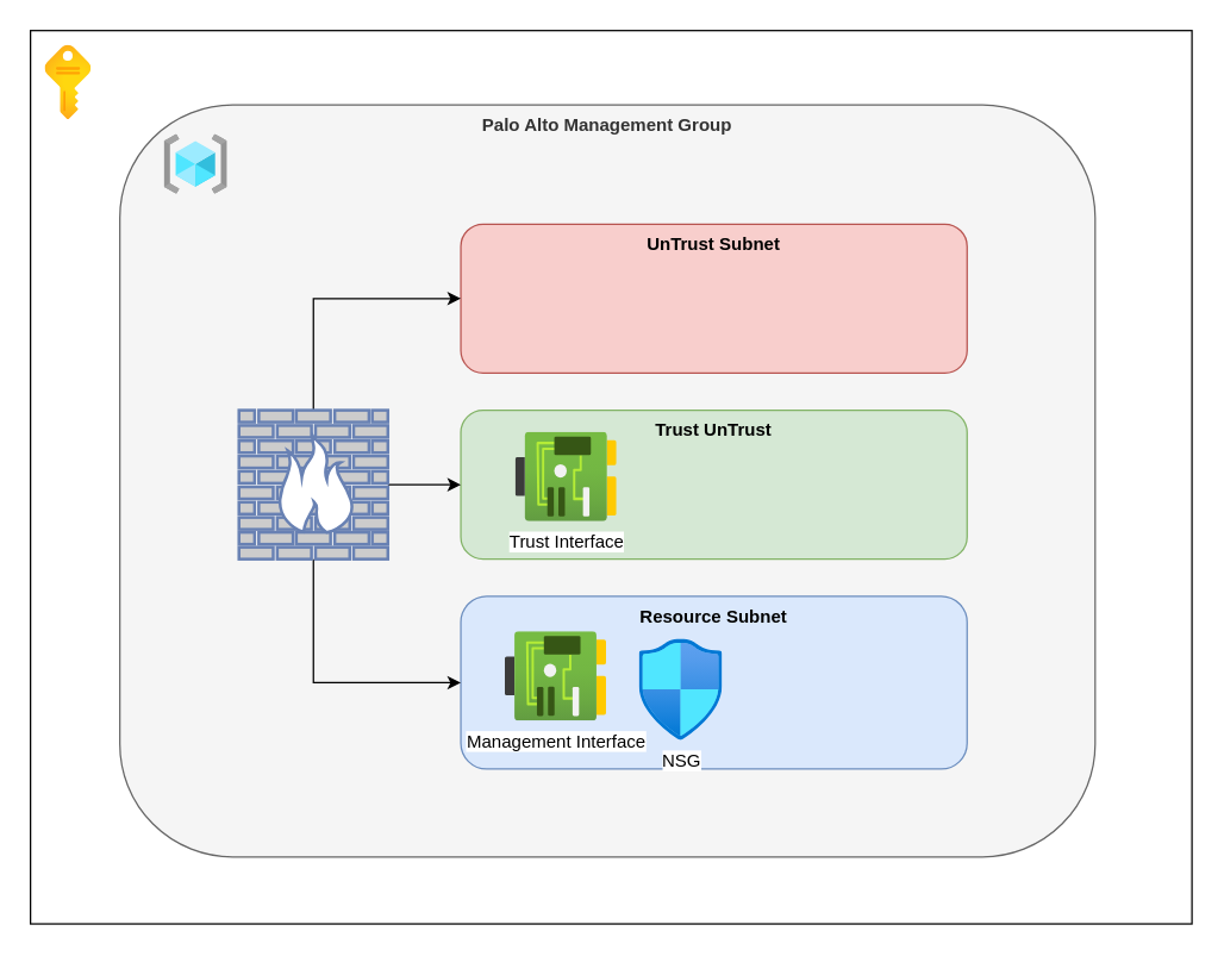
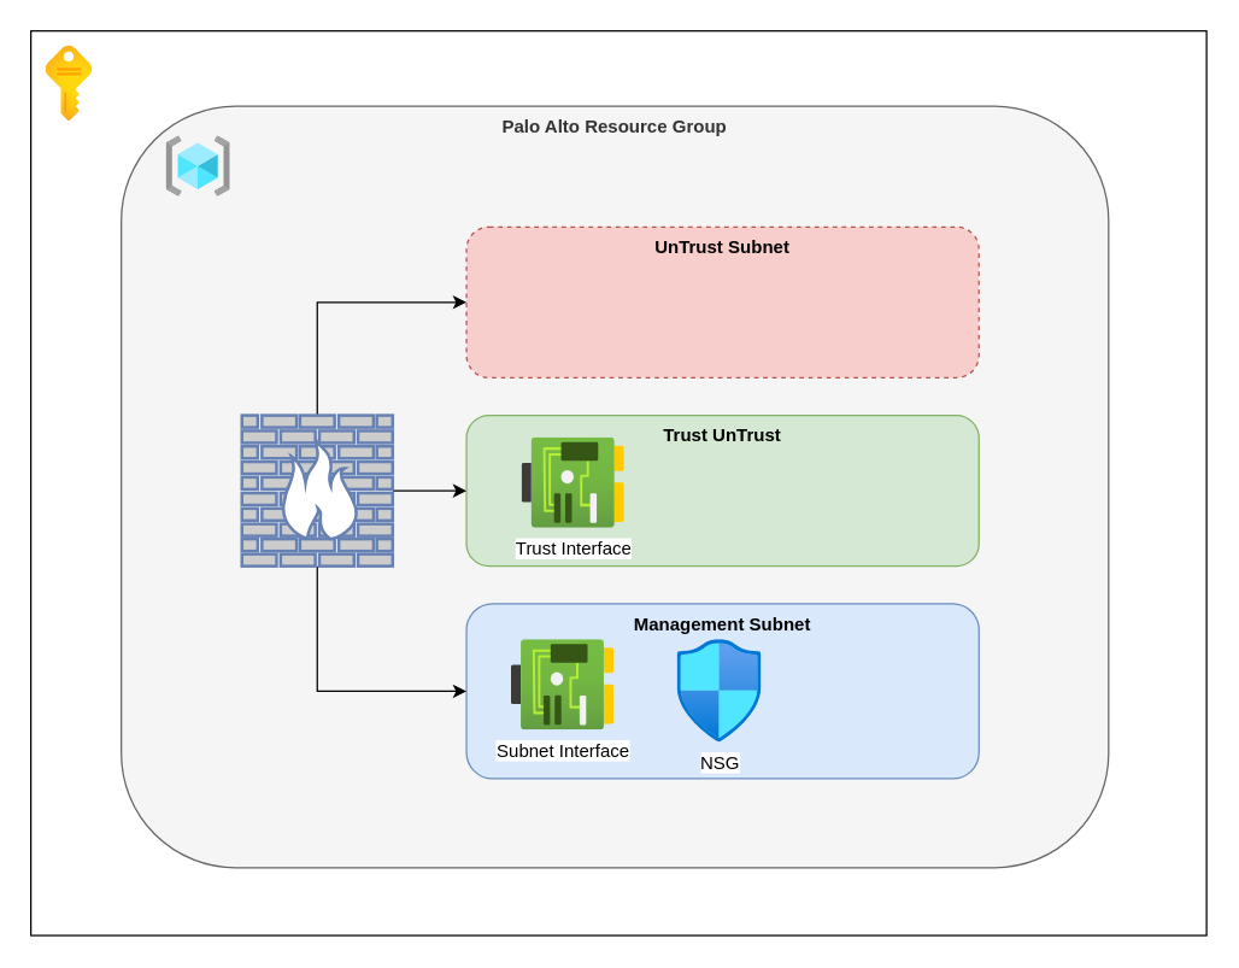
  <mxCell id="0" />
  <mxCell id="1" parent="0" />
  <mxCell id="2" value="" style="rounded=0;whiteSpace=wrap;html=1;verticalAlign=top;fontStyle=1" vertex="1" parent="1"><mxGeometry x="20" y="20" width="780" height="600" as="geometry" /></mxCell>
  <mxCell id="3" value="" style="image;aspect=fixed;html=1;points=[];align=center;fontSize=12;image=img/lib/azure2/general/Subscriptions.svg;" vertex="1" parent="1"><mxGeometry x="30" y="30" width="30.99" height="50" as="geometry" /></mxCell>
- <mxCell id="4" value="Palo Alto Management Group" style="rounded=1;whiteSpace=wrap;html=1;verticalAlign=top;fontStyle=1;fillColor=#f5f5f5;fontColor=#333333;strokeColor=#666666;" vertex="1" parent="1"><mxGeometry x="80" y="70" width="654.99" height="505" as="geometry" /></mxCell>
- <mxCell id="5" value="Resource Subnet" style="rounded=1;whiteSpace=wrap;html=1;fillColor=#dae8fc;strokeColor=#6c8ebf;verticalAlign=top;fontStyle=1" vertex="1" parent="1"><mxGeometry x="308.99" y="400" width="340" height="116" as="geometry" /></mxCell>
- <mxCell id="6" value="UnTrust Subnet" style="rounded=1;whiteSpace=wrap;html=1;fillColor=#f8cecc;strokeColor=#b85450;verticalAlign=top;fontStyle=1" vertex="1" parent="1"><mxGeometry x="308.99" y="150" width="340" height="100" as="geometry" /></mxCell>
+ <mxCell id="4" value="Palo Alto Resource Group" style="rounded=1;whiteSpace=wrap;html=1;verticalAlign=top;fontStyle=1;fillColor=#f5f5f5;fontColor=#333333;strokeColor=#666666;" vertex="1" parent="1"><mxGeometry x="80" y="70" width="654.99" height="505" as="geometry" /></mxCell>
+ <mxCell id="5" value="Management Subnet" style="rounded=1;whiteSpace=wrap;html=1;fillColor=#dae8fc;strokeColor=#6c8ebf;verticalAlign=top;fontStyle=1" vertex="1" parent="1"><mxGeometry x="308.99" y="400" width="340" height="116" as="geometry" /></mxCell>
+ <mxCell id="6" value="UnTrust Subnet" style="rounded=1;whiteSpace=wrap;html=1;fillColor=#f8cecc;strokeColor=#b85450;verticalAlign=top;fontStyle=1;dashed=1;" vertex="1" parent="1"><mxGeometry x="308.99" y="150" width="340" height="100" as="geometry" /></mxCell>
  <mxCell id="7" value="Trust UnTrust" style="rounded=1;whiteSpace=wrap;html=1;fillColor=#d5e8d4;strokeColor=#82b366;verticalAlign=top;fontStyle=1" vertex="1" parent="1"><mxGeometry x="308.99" y="275" width="340" height="100" as="geometry" /></mxCell>
  <mxCell id="8" style="edgeStyle=orthogonalEdgeStyle;rounded=0;orthogonalLoop=1;jettySize=auto;html=1;exitX=0.5;exitY=1;exitDx=0;exitDy=0;exitPerimeter=0;entryX=0;entryY=0.5;entryDx=0;entryDy=0;" edge="1" parent="1" source="11" target="5"><mxGeometry relative="1" as="geometry" /></mxCell>
  <mxCell id="9" style="edgeStyle=orthogonalEdgeStyle;rounded=0;orthogonalLoop=1;jettySize=auto;html=1;exitX=1;exitY=0.5;exitDx=0;exitDy=0;exitPerimeter=0;entryX=0;entryY=0.5;entryDx=0;entryDy=0;" edge="1" parent="1" source="11" target="7"><mxGeometry relative="1" as="geometry" /></mxCell>
  <mxCell id="10" style="edgeStyle=orthogonalEdgeStyle;rounded=0;orthogonalLoop=1;jettySize=auto;html=1;exitX=0.5;exitY=0;exitDx=0;exitDy=0;exitPerimeter=0;entryX=0;entryY=0.5;entryDx=0;entryDy=0;" edge="1" parent="1" source="11" target="6"><mxGeometry relative="1" as="geometry" /></mxCell>
  <mxCell id="11" value="" style="fontColor=#0066CC;verticalAlign=top;verticalLabelPosition=bottom;labelPosition=center;align=center;html=1;outlineConnect=0;fillColor=#CCCCCC;strokeColor=#6881B3;gradientColor=none;gradientDirection=north;strokeWidth=2;shape=mxgraph.networks.firewall;" vertex="1" parent="1"><mxGeometry x="160" y="275" width="100" height="100" as="geometry" /></mxCell>
  <mxCell id="12" value="Trust Interface" style="image;aspect=fixed;html=1;points=[];align=center;fontSize=12;image=img/lib/azure2/networking/Network_Interfaces.svg;" vertex="1" parent="1"><mxGeometry x="345.99" y="290" width="68" height="60" as="geometry" /></mxCell>
- <mxCell id="13" value="Management Interface" style="image;aspect=fixed;html=1;points=[];align=center;fontSize=12;image=img/lib/azure2/networking/Network_Interfaces.svg;" vertex="1" parent="1"><mxGeometry x="338.99" y="424" width="68" height="60" as="geometry" /></mxCell>
- <mxCell id="14" value="NSG" style="image;aspect=fixed;html=1;points=[];align=center;fontSize=12;image=img/lib/azure2/networking/Network_Security_Groups.svg;" vertex="1" parent="1"><mxGeometry x="428.99" y="429" width="56.0" height="68" as="geometry" /></mxCell>
+ <mxCell id="13" value="Subnet Interface" style="image;aspect=fixed;html=1;points=[];align=center;fontSize=12;image=img/lib/azure2/networking/Network_Interfaces.svg;" vertex="1" parent="1"><mxGeometry x="338.99" y="424" width="68" height="60" as="geometry" /></mxCell>
+ <mxCell id="14" value="NSG" style="image;aspect=fixed;html=1;points=[];align=center;fontSize=12;image=img/lib/azure2/networking/Network_Security_Groups.svg;" vertex="1" parent="1"><mxGeometry x="448.99" y="424" width="56.0" height="68" as="geometry" /></mxCell>
  <mxCell id="15" value="" style="image;aspect=fixed;html=1;points=[];align=center;fontSize=12;image=img/lib/azure2/general/Resource_Groups.svg;" vertex="1" parent="1"><mxGeometry x="110" y="90" width="42.5" height="40" as="geometry" /></mxCell>
